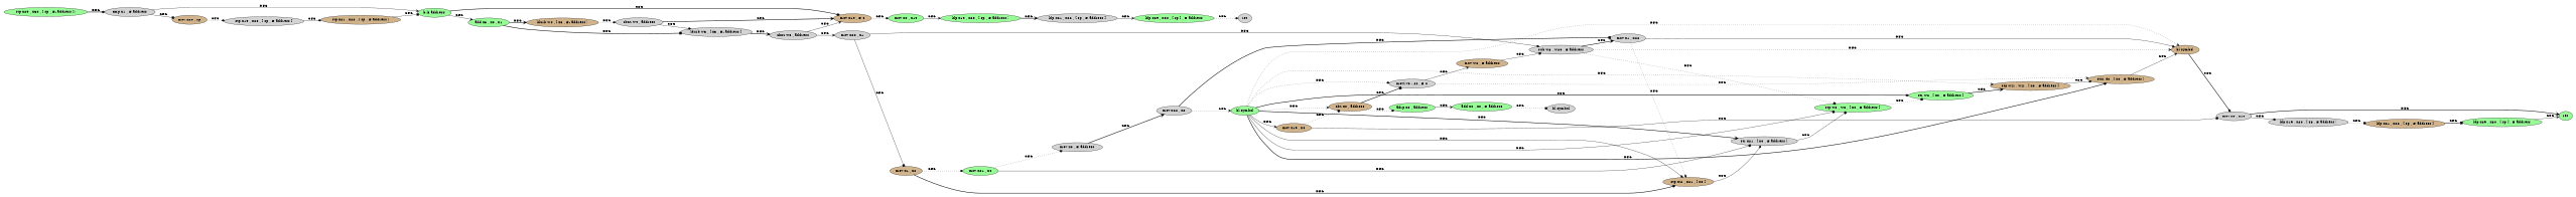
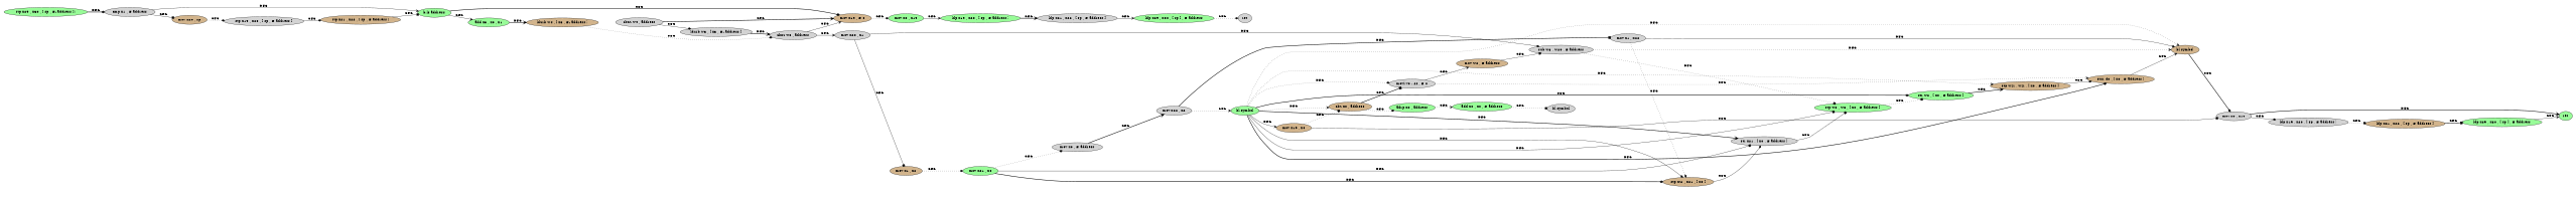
  digraph {
    rankdir=LR
    node [fillcolor=lightgrey style=filled]
    edge [arrowhead=vee style=solid]
    n1 [fillcolor=palegreen label="stp x29 , x30 , [ sp , #- address ]!"]
    n2 [label="cmp x1 , # address"]
    n3 [fillcolor=tan label="mov x29 , sp"]
    n4 [fillcolor=palegreen label="b.ls address"]
    n5 [label="stp x19 , x20 , [ sp , # address ]"]
    n6 [fillcolor=tan label="mov x19 , # 0"]
    n7 [fillcolor=palegreen label="add x3 , x0 , x1"]
    n8 [fillcolor=tan label="stp x21 , x22 , [ sp , # address ]"]
    n9 [fillcolor=palegreen label="mov x0 , x19"]
    n10 [fillcolor=tan label="ldurb w4 , [ x3 , #- address ]"]
    n11 [label="ldurb w3 , [ x3 , #- address ]"]
    n12 [fillcolor=palegreen label="ldp x19 , x20 , [ sp , # address ]"]
    n13 [label="cbnz w4 , address"]
    n14 [label="cbnz w3 , address"]
    n15 [label="ldp x21 , x22 , [ sp , # address ]"]
    n16 [fillcolor=palegreen label="ldp x29 , x30 , [ sp ] , # address"]
    n17 [label=ret]
    n18 [label="mov x20 , x1"]
    n19 [fillcolor=tan label="mov x1 , x2"]
    n20 [label="sub w3 , w20 , # address"]
    n21 [fillcolor=palegreen label="mov x21 , x0"]
    n22 [label="mov x1 , x22"]
    n23 [fillcolor=palegreen label="stp w3 , w3 , [ x0 , # address ]"]
    n24 [fillcolor=tan label="bl symbol"]
    n25 [label="mov x0 , # address"]
    n26 [fillcolor=tan label="stp xzr , x21 , [ x0 ]"]
    n27 [label="str x21 , [ x0 , # address ]"]
    n28 [label="mov x22 , x2"]
    n29 [fillcolor=palegreen label="bl symbol"]
    n30 [fillcolor=tan label="mov x19 , x0"]
    n31 [fillcolor=tan label="cbz x0 , address"]
    n32 [label="movi v0 . 2s , # 0"]
    n33 [fillcolor=palegreen label="str w2 , [ x0 , # address ]"]
    n34 [fillcolor=tan label="stp wzr , wzr , [ x0 , # address ]"]
    n35 [fillcolor=tan label="stur d0 , [ x0 , # address ]"]
    n36 [label="mov x0 , x19"]
    n37 [fillcolor=palegreen label="adrp x0 , address"]
    n38 [fillcolor=tan label="mov w2 , # address"]
    n39 [label="ldp x19 , x20 , [ sp , # address ]"]
    n40 [fillcolor=palegreen label=ret]
    n41 [fillcolor=palegreen label="add x0 , x0 , # address"]
    n42 [label="bl symbol"]
    n43 [fillcolor=tan label="ldp x21 , x22 , [ sp , # address ]"]
    n44 [fillcolor=palegreen label="ldp x29 , x30 , [ sp ] , # address"]
    n1 -> n2 [arrowhead=diamond label=DFG style=bold]
    n2 -> n3 [arrowhead=box label=CFG]
    n2 -> n4 [label=DFG]
    n3 -> n5 [arrowhead=diamond label=CFG style=dotted]
    n4 -> n6 [arrowhead=diamond label=CFG style=bold]
    n4 -> n7 [label=CFG]
    n5 -> n8 [arrowhead=diamond label=CFG]
    n6 -> n9 [arrowhead=diamond label=CFG style=dotted]
    n7 -> n10 [label=DFG style=bold]
-   n7 -> n11 [arrowhead=box label=DFG style=bold]
    n8 -> n4 [arrowhead=box label=CFG]
    n9 -> n12 [label=CFG]
-   n10 -> n13 [arrowhead=diamond label=DFG style=dotted]
+   n10 -> n14 [arrowhead=diamond label=DFG style=dotted]
    n11 -> n14 [label=DFG style=bold]
    n12 -> n15 [label=CFG style=bold]
    n13 -> n6 [label=CFG style=bold]
    n13 -> n11 [arrowhead=diamond label=CFG]
    n14 -> n6 [label=CFG]
    n14 -> n18 [label=CFG]
    n15 -> n16 [label=CFG]
    n16 -> n17 [arrowhead=diamond label=CFG style=dotted]
    n18 -> n19 [arrowhead=box label=CFG]
    n18 -> n20 [arrowhead=diamond label=DFG]
    n19 -> n21 [arrowhead=diamond label=CFG style=dotted]
-   n20 -> n22 [label=CFG style=bold]
    n20 -> n23 [arrowhead=box label=DFG style=dotted]
    n20 -> n24 [label=DFG style=dotted]
    n21 -> n25 [arrowhead=diamond label=CFG style=dotted]
-   n19 -> n26 [arrowhead=diamond label=DFG style=bold]
+   n21 -> n26 [arrowhead=diamond label=DFG style=bold]
    n21 -> n27 [arrowhead=box label=DFG]
    n22 -> n24 [arrowhead=diamond label=DFG]
    n22 -> n26 [arrowhead=diamond label=CFG style=dotted]
    n23 -> n33 [arrowhead=box label=CFG style=dotted]
    n24 -> n36 [arrowhead=diamond label=CFG style=bold]
    n25 -> n28 [label=CFG style=bold]
    n26 -> n27 [arrowhead=diamond label=CFG]
    n27 -> n23 [arrowhead=box label=CFG]
    n28 -> n22 [arrowhead=box label=DFG style=bold]
    n28 -> n29 [label=CFG style=dotted]
    n29 -> n23 [arrowhead=box label=DFG]
    n29 -> n24 [label=DFG style=dotted]
    n29 -> n26 [arrowhead=diamond label=DFG]
    n29 -> n27 [label=DFG style=bold]
    n29 -> n30 [label=DFG]
    n29 -> n31 [label=DFG style=dotted]
    n29 -> n32 [arrowhead=diamond label=DFG style=dotted]
    n29 -> n33 [arrowhead=diamond label=DFG style=bold]
    n29 -> n34 [label=DFG style=dotted]
    n29 -> n35 [arrowhead=diamond label=DFG style=bold]
    n30 -> n31 [arrowhead=box label=CFG style=dotted]
    n30 -> n36 [arrowhead=box label=DFG]
    n31 -> n32 [arrowhead=box label=CFG style=bold]
    n31 -> n37 [arrowhead=diamond label=CFG style=dotted]
    n32 -> n35 [label=DFG style=dotted]
    n32 -> n38 [label=CFG]
    n33 -> n34 [label=CFG style=bold]
    n34 -> n35 [arrowhead=diamond label=CFG]
    n35 -> n24 [label=CFG]
    n36 -> n39 [arrowhead=diamond label=CFG]
    n36 -> n40 [label=DFG style=bold]
-   n37 -> n41 [label=CFG]
+   n37 -> n41 [label=CFG style=dotted]
    n38 -> n20 [arrowhead=box label=CFG]
    n39 -> n43 [arrowhead=box label=CFG style=dotted]
    n41 -> n42 [arrowhead=box label=CFG style=dotted]
    n43 -> n44 [arrowhead=box label=CFG style=bold]
    n44 -> n40 [label=CFG]
  }
